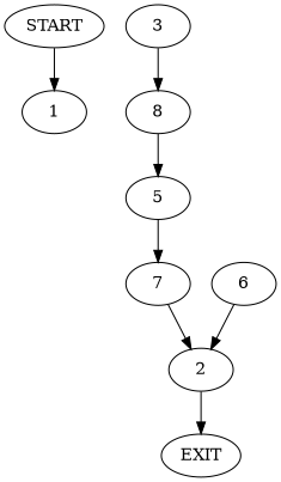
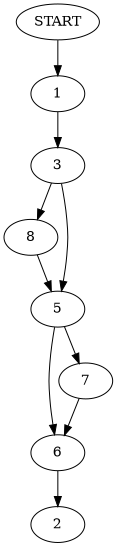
  digraph {
    n1 [label=START]
    1
    3
-   n4 [label=EXIT]
    2
    n6 [label=8]
    5
    6
    7
    n1 -> 1
+   1 -> 3
    3 -> n6
-   2 -> n4
+   3 -> 5
    n6 -> 5
+   5 -> 6
    5 -> 7
    6 -> 2
-   7 -> 2
+   7 -> 6
  }
